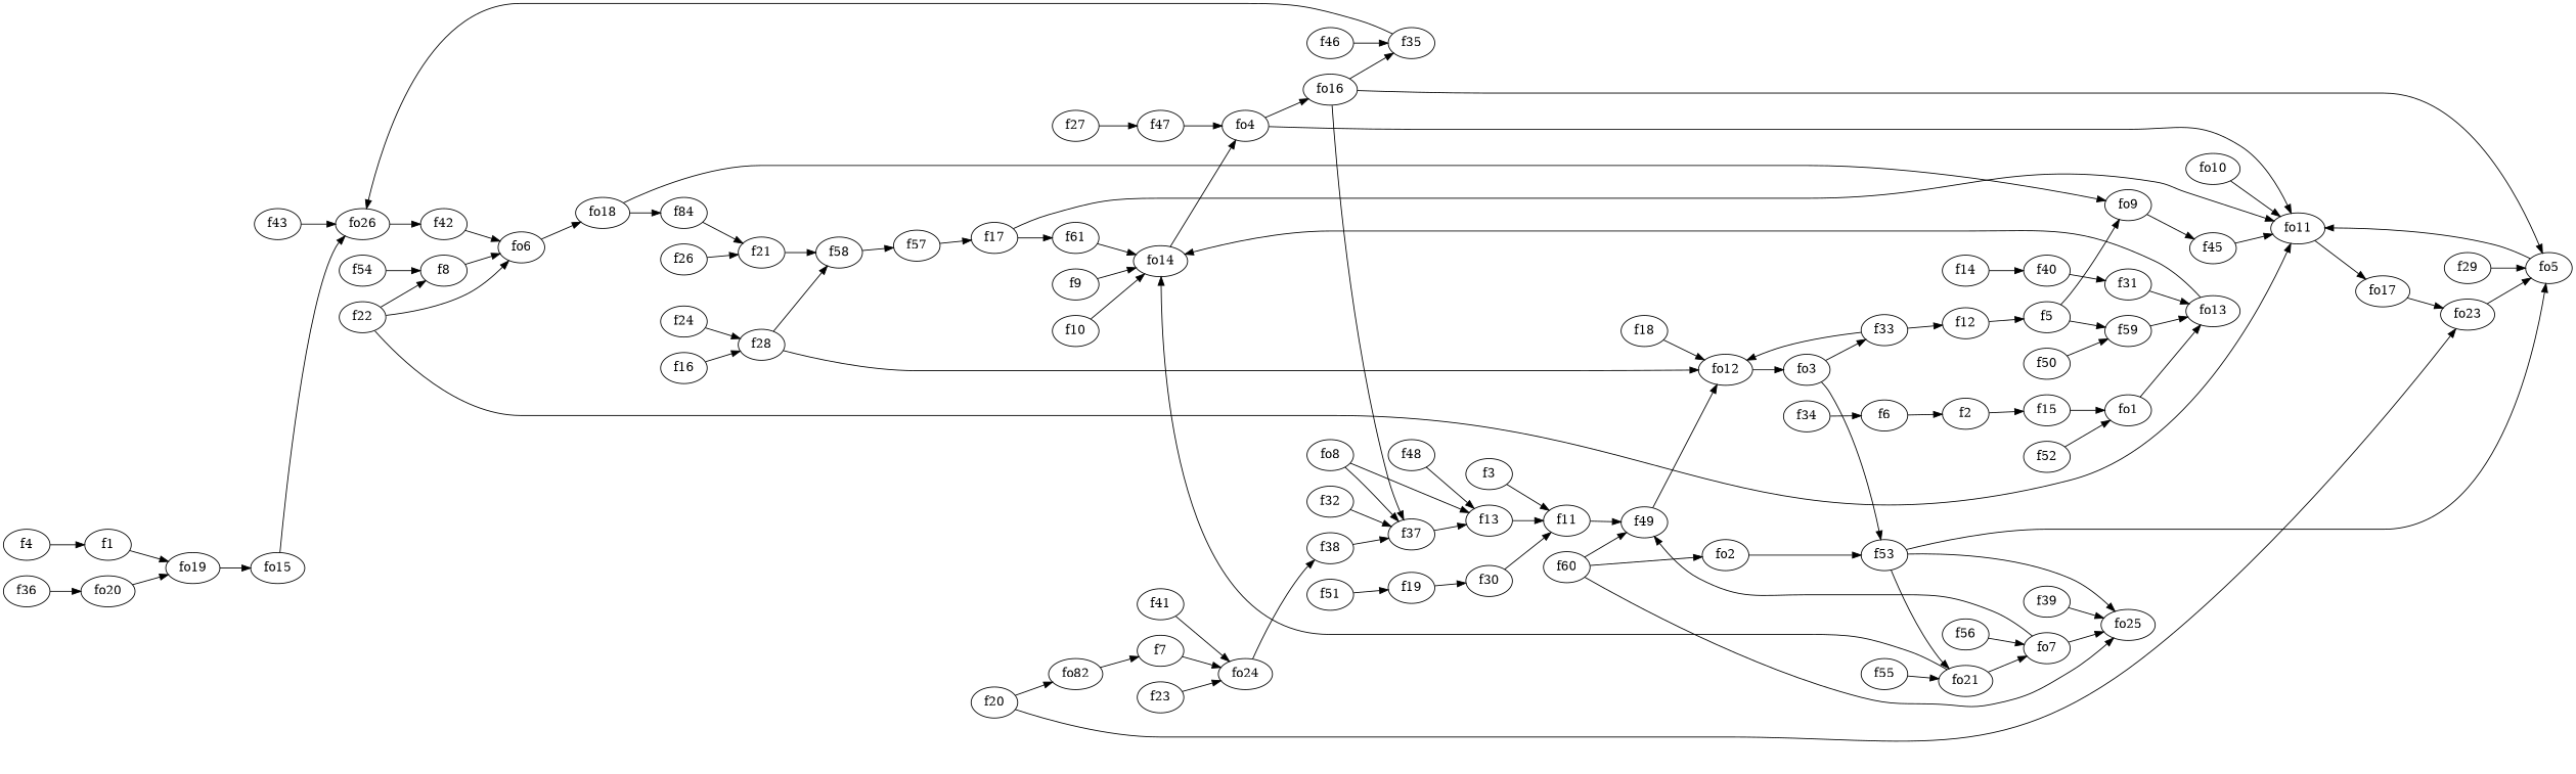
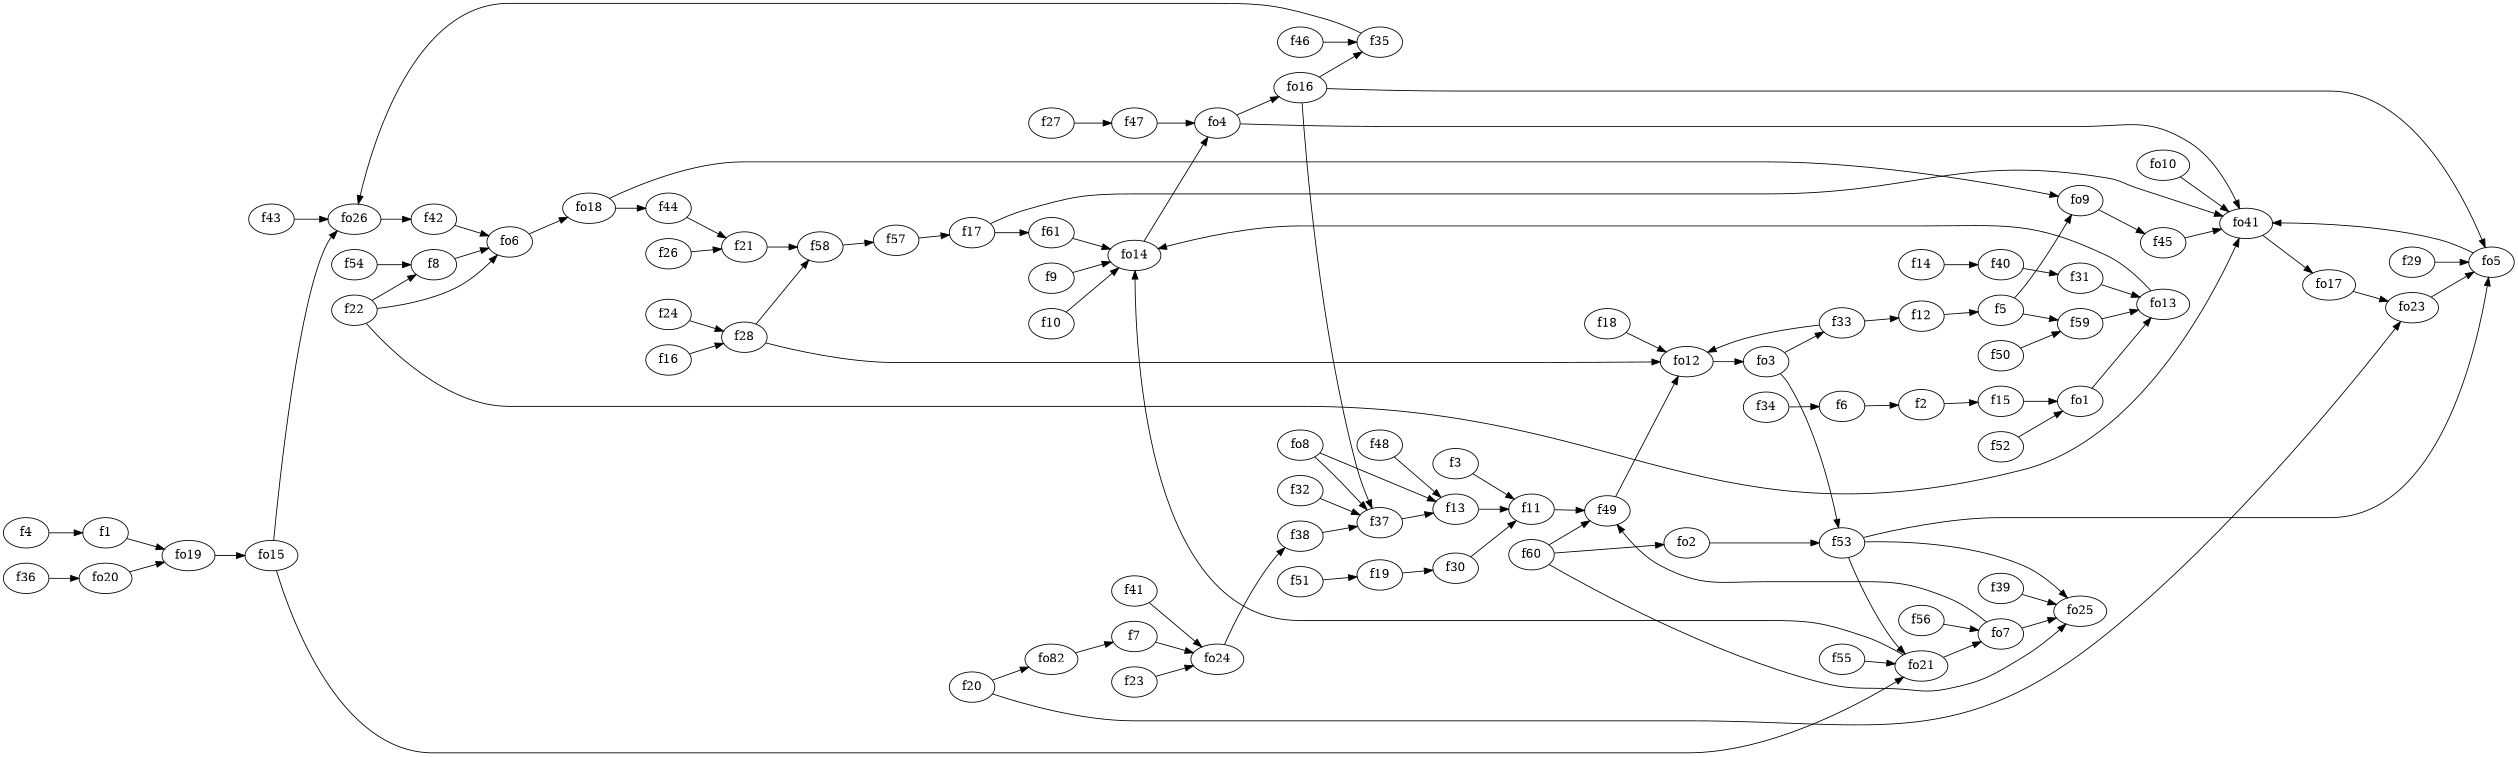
  strict digraph {
    rankdir=LR
    edge [weight=2]
    f1
    fo19
    fo15
    f2
    f15
    fo1
    f3
    f11
    f49
    f4
    f5
    f59
    fo9
    fo13
    f45
    f6
    f7
    fo24
    f38
    f8
    fo6
    fo18
    f9
    fo14
    fo4
    f10
    fo12
    f12
    f13
    f14
    f40
    f31
    f16
    f28
    f58
    f17
    f61
-   fo11
+   fo11 [label=fo41]
    fo17
    f18
    fo3
    f19
    f30
    n44 [label=fo82]
    f20
    fo23
    fo5
    f21
    f57
    f22
    f23
    f24
    f27
    f47
    f26
    f29
    f32
    f37
    f33
    f34
    f35
    fo26
    f42
    f36
    fo20
    f39
    fo25
    f41
    f43
-   f44 [label=f84]
+   f44
    f46
    fo16
    f48
    f50
    f51
    f52
    f53
    fo21
    fo7
    f54
    f55
    f56
    f60
    fo2
    fo8
    fo10
    f1 -> fo19
    fo19 -> fo15
    fo15 -> fo26
+   fo15 -> fo21
    f2 -> f15
    f15 -> fo1
    fo1 -> fo13
    f3 -> f11
    f11 -> f49
    f49 -> fo12
    f4 -> f1
    f5 -> f59
    f5 -> fo9
    f59 -> fo13
    fo9 -> f45
    fo13 -> fo14
    f45 -> fo11
    f6 -> f2
    f7 -> fo24
    fo24 -> f38
    f38 -> f37
    f8 -> fo6
    fo6 -> fo18
    fo18 -> fo9
    fo18 -> f44
    f9 -> fo14
    fo14 -> fo4
    fo4 -> fo11
    fo4 -> fo16
    f10 -> fo14
    fo12 -> fo3
    f12 -> f5
    f13 -> f11
    f14 -> f40
    f40 -> f31
    f31 -> fo13
    f16 -> f28
    f28 -> fo12
    f28 -> f58
    f58 -> f57
    f17 -> f61
    f17 -> fo11
    f61 -> fo14
    fo11 -> fo17
    fo17 -> fo23
    f18 -> fo12
    fo3 -> f33
    fo3 -> f53
    f19 -> f30
    f30 -> f11
    n44 -> f7
    f20 -> n44
    f20 -> fo23
    fo23 -> fo5
    fo5 -> fo11
    f21 -> f58
    f57 -> f17
    f22 -> f8
    f22 -> fo6
    f22 -> fo11
    f23 -> fo24
    f24 -> f28
    f27 -> f47
    f47 -> fo4
    f26 -> f21
    f29 -> fo5
    f32 -> f37
    f37 -> f13
    f33 -> fo12
    f33 -> f12
    f34 -> f6
    f35 -> fo26
    fo26 -> f42
    f42 -> fo6
    f36 -> fo20
    fo20 -> fo19
    f39 -> fo25
    f41 -> fo24
    f43 -> fo26
    f44 -> f21
    f46 -> f35
    fo16 -> fo5
    fo16 -> f37
    fo16 -> f35
    f48 -> f13
    f50 -> f59
    f51 -> f19
    f52 -> fo1
    f53 -> fo5
    f53 -> fo25
    f53 -> fo21
    fo21 -> fo14
    fo21 -> fo7
    fo7 -> f49
    fo7 -> fo25
    f54 -> f8
    f55 -> fo21
    f56 -> fo7
    f60 -> f49
    f60 -> fo25
    f60 -> fo2
    fo2 -> f53
    fo8 -> f13
    fo8 -> f37
    fo10 -> fo11
  }
